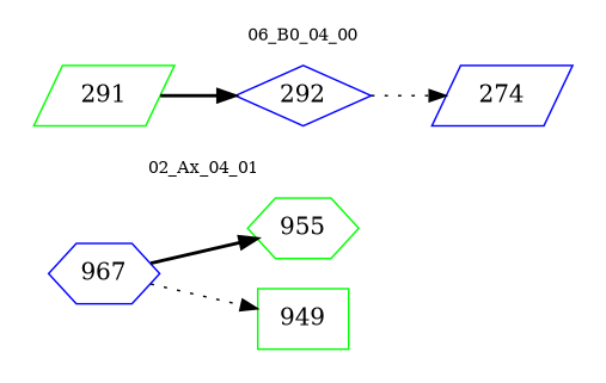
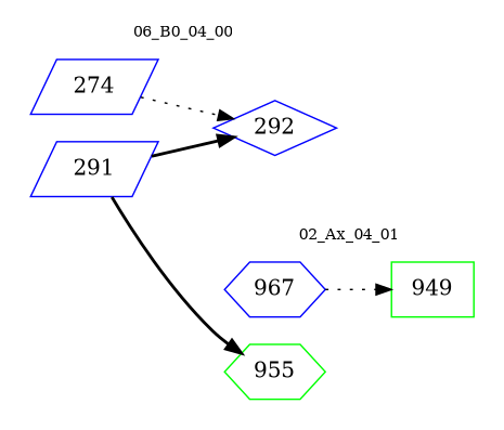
  digraph {
    rankdir=LR
    node [color=blue shape=hexagon]
    edge [color=black style=dotted]
    n1 [label=967]
    n2 [color=green label=949 shape=box]
    n3 [color=green label=955]
    n4 [label=292 shape=diamond]
    n5 [label=274 shape=parallelogram]
-   n6 [color=green label=291 shape=parallelogram]
+   n6 [label=291 shape=parallelogram]
    subgraph cluster_1 {
      color=white
      fontsize=10
      label="02_Ax_04_01"
      n1
      n2
      n3
    }
    subgraph cluster_2 {
      color=white
      fontsize=10
      label="06_B0_04_00"
      n4
      n5
      n6
    }
    n1 -> n2
-   n1 -> n3 [style=bold]
-   n4 -> n5
+   n6 -> n3 [style=bold]
+   n5 -> n4
    n6 -> n4 [style=bold]
  }
